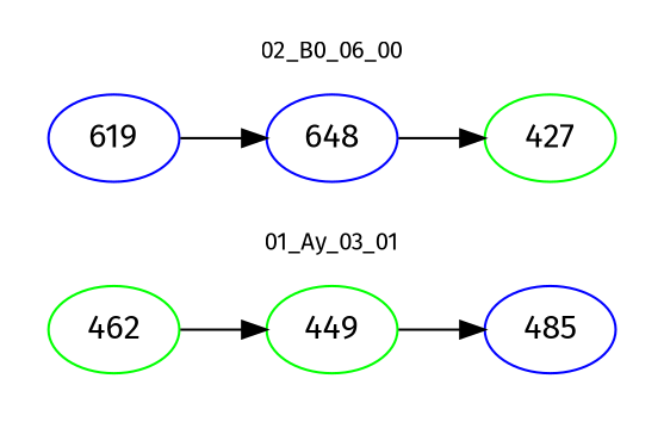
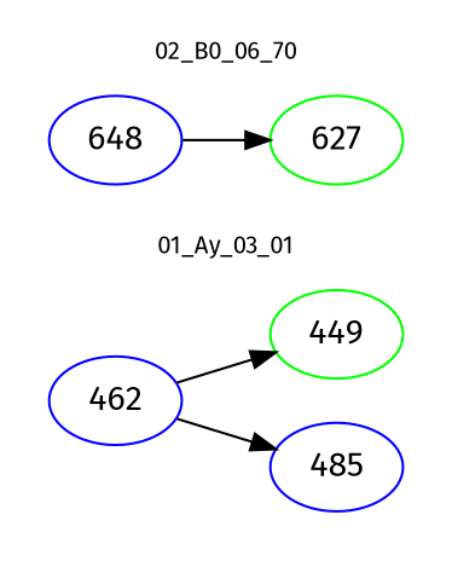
  digraph {
    fontname="Fira Sans"
    rankdir=LR
    node [color=blue fontname="Fira Sans"]
    edge [color=black fontname="Fira Sans"]
-   n1 [color=green label=462]
+   n1 [label=462]
    n2 [label=485]
    n3 [color=green label=449]
-   n4 [label=619]
-   n5 [color=green label=427]
+   n5 [color=green label=627]
    n6 [label=648]
    subgraph cluster_1 {
      color=white
      fontsize=10
      label="01_Ay_03_01"
      n1
      n2
      n3
    }
    subgraph cluster_2 {
      color=white
      fontsize=10
-     label="02_B0_06_00"
-     n4
+     label="02_B0_06_70"
      n5
      n6
    }
-   n3 -> n2
+   n1 -> n2
    n1 -> n3
-   n4 -> n6
    n6 -> n5
  }
